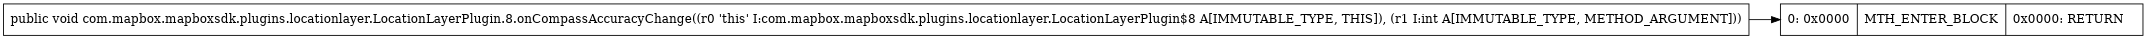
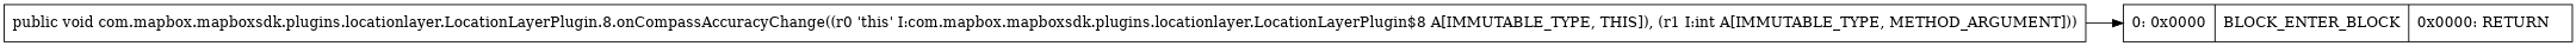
  digraph {
    rankdir=LR
    node [shape=record]
-   n1 [label="{0\:\ 0x0000|MTH_ENTER_BLOCK\l|0x0000: RETURN   \l}"]
+   n1 [label="{0\:\ 0x0000|BLOCK_ENTER_BLOCK\l|0x0000: RETURN   \l}"]
    n2 [label="{public void com.mapbox.mapboxsdk.plugins.locationlayer.LocationLayerPlugin.8.onCompassAccuracyChange((r0 'this' I:com.mapbox.mapboxsdk.plugins.locationlayer.LocationLayerPlugin$8 A[IMMUTABLE_TYPE, THIS]), (r1 I:int A[IMMUTABLE_TYPE, METHOD_ARGUMENT])) }"]
    n2 -> n1
  }
